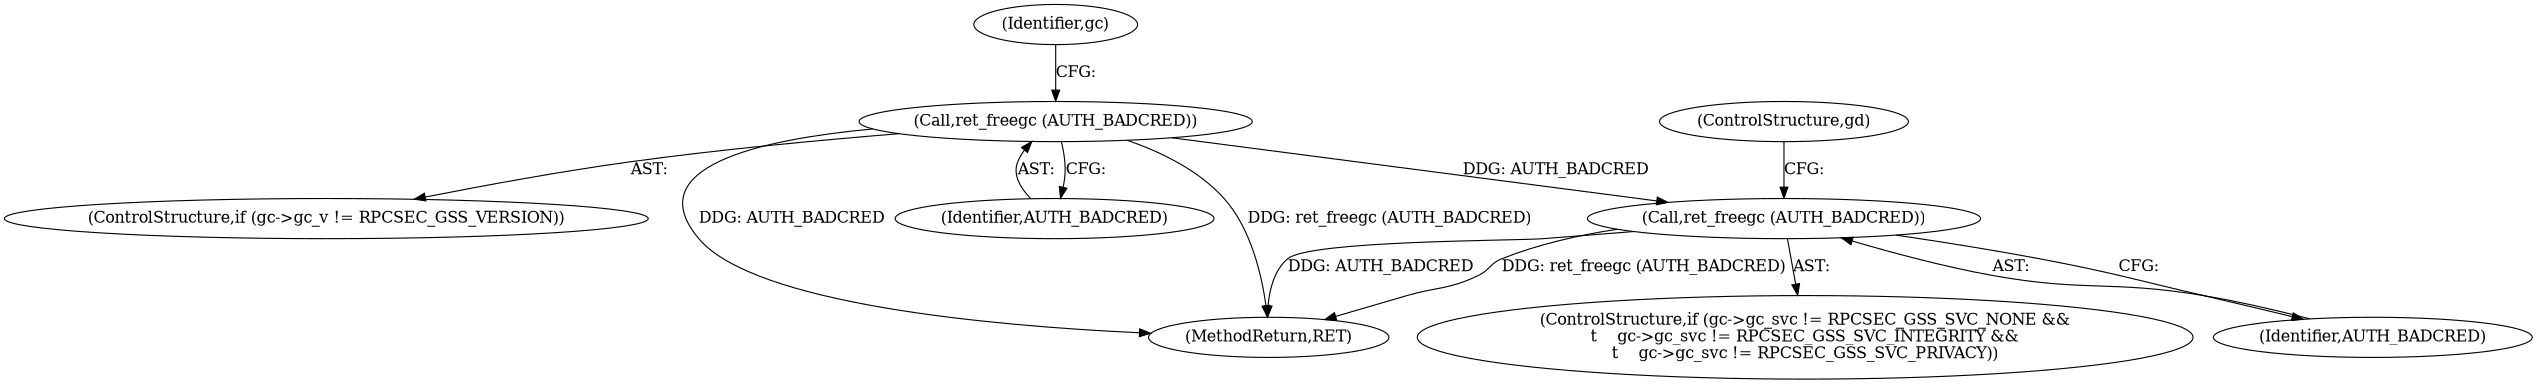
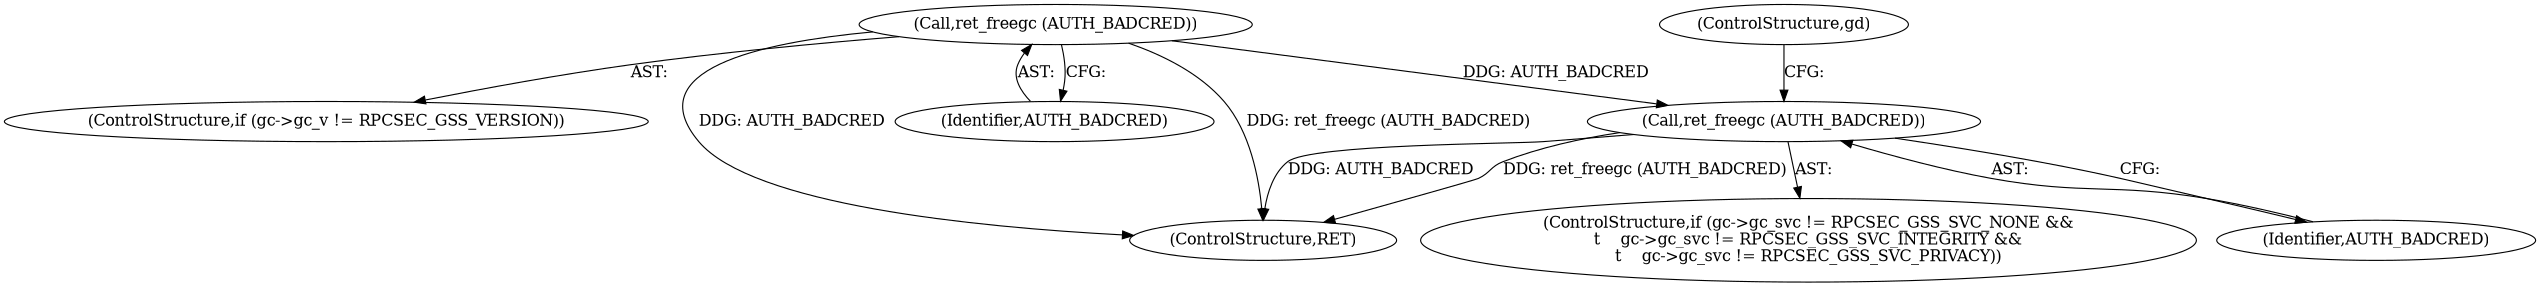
  digraph {
    n1 [label="(Call,ret_freegc (AUTH_BADCRED))"]
    n2 [label="(Call,ret_freegc (AUTH_BADCRED))"]
-   n3 [label="(MethodReturn,RET)"]
+   n3 [label="(ControlStructure,RET)"]
    n4 [label="(ControlStructure,if (gc->gc_v != RPCSEC_GSS_VERSION))"]
    n5 [label="(Identifier,AUTH_BADCRED)"]
    n6 [label="(Identifier,AUTH_BADCRED)"]
    n7 [label="(ControlStructure,if (gc->gc_svc != RPCSEC_GSS_SVC_NONE &&\n\t    gc->gc_svc != RPCSEC_GSS_SVC_INTEGRITY &&\n\t    gc->gc_svc != RPCSEC_GSS_SVC_PRIVACY))"]
-   n8 [label="(Identifier,gc)"]
    n9 [label="(ControlStructure,gd)"]
    n1 -> n2 [label="DDG: AUTH_BADCRED"]
    n1 -> n3 [label="DDG: AUTH_BADCRED"]
    n1 -> n3 [label="DDG: ret_freegc (AUTH_BADCRED)"]
    n1 -> n4 [label="AST: "]
    n1 -> n5 [label="CFG: "]
    n2 -> n3 [label="DDG: ret_freegc (AUTH_BADCRED)"]
    n2 -> n3 [label="DDG: AUTH_BADCRED"]
    n2 -> n6 [label="CFG: "]
    n2 -> n7 [label="AST: "]
    n5 -> n1 [label="AST: "]
    n6 -> n2 [label="AST: "]
-   n8 -> n1 [label="CFG: "]
    n9 -> n2 [label="CFG: "]
  }
